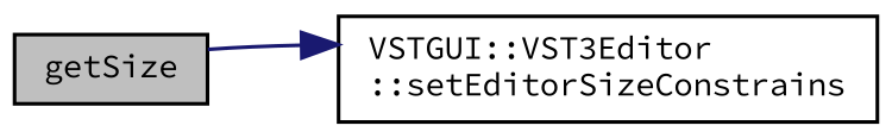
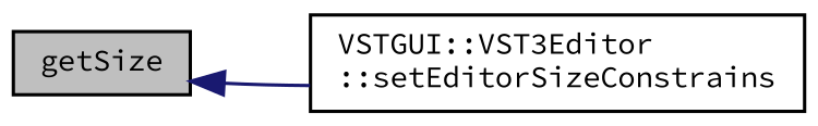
  digraph {
    rankdir=LR
    fontname="Source Code Pro"
    node [color=black fontname="Source Code Pro" fontsize=9 shape=record]
    n1 [fillcolor=grey75 fontcolor=black height=0.2 label=getSize style=filled width=0.4]
    n2 [height=0.2 label="VSTGUI::VST3Editor\l::setEditorSizeConstrains" width=0.4]
-   n2 -> n1 [color=midnightblue dir=back fontname="Source Code Pro" fontsize=9 labelfontname=Arial labelfontsize=9 style=solid]
+   n1 -> n2 [color=midnightblue dir=back fontname="Source Code Pro" fontsize=9 labelfontname=Arial labelfontsize=9 style=solid]
  }
